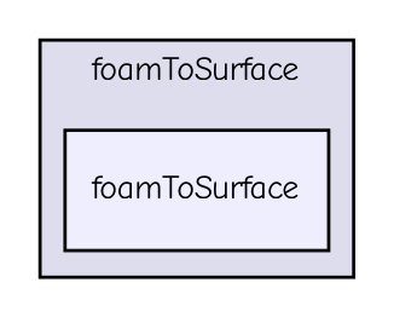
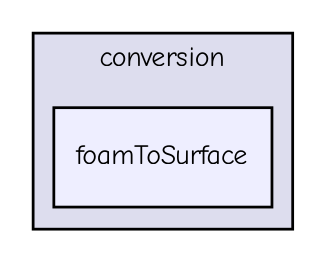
  digraph {
    compound=true
    fontname="Comic Neue"
    n1 [fillcolor="#eeeeff" fontname="Comic Neue" fontsize=10 label=foamToSurface pencolor=black shape=box style=filled]
    subgraph cluster_1 {
      bgcolor="#ddddee"
      fontsize=10
-     label=foamToSurface
+     label=conversion
      pencolor=black
      n1
    }
  }
